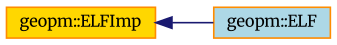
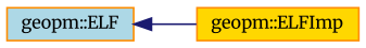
  digraph {
    rankdir=LR
    fontname=Merriweather
    node [color=darkorange fontname=Merriweather fontsize=10 shape=record style=filled]
    n1 [fillcolor=lightblue height=0.2 label="geopm::ELF" width=0.4]
    n2 [fillcolor=gold height=0.2 label="geopm::ELFImp" width=0.4]
-   n2 -> n1 [color=midnightblue dir=back fontname=Merriweather fontsize=10 labelfontname=Helvetica labelfontsize=10 style=solid]
+   n1 -> n2 [color=midnightblue dir=back fontname=Merriweather fontsize=10 labelfontname=Helvetica labelfontsize=10 style=solid]
  }
